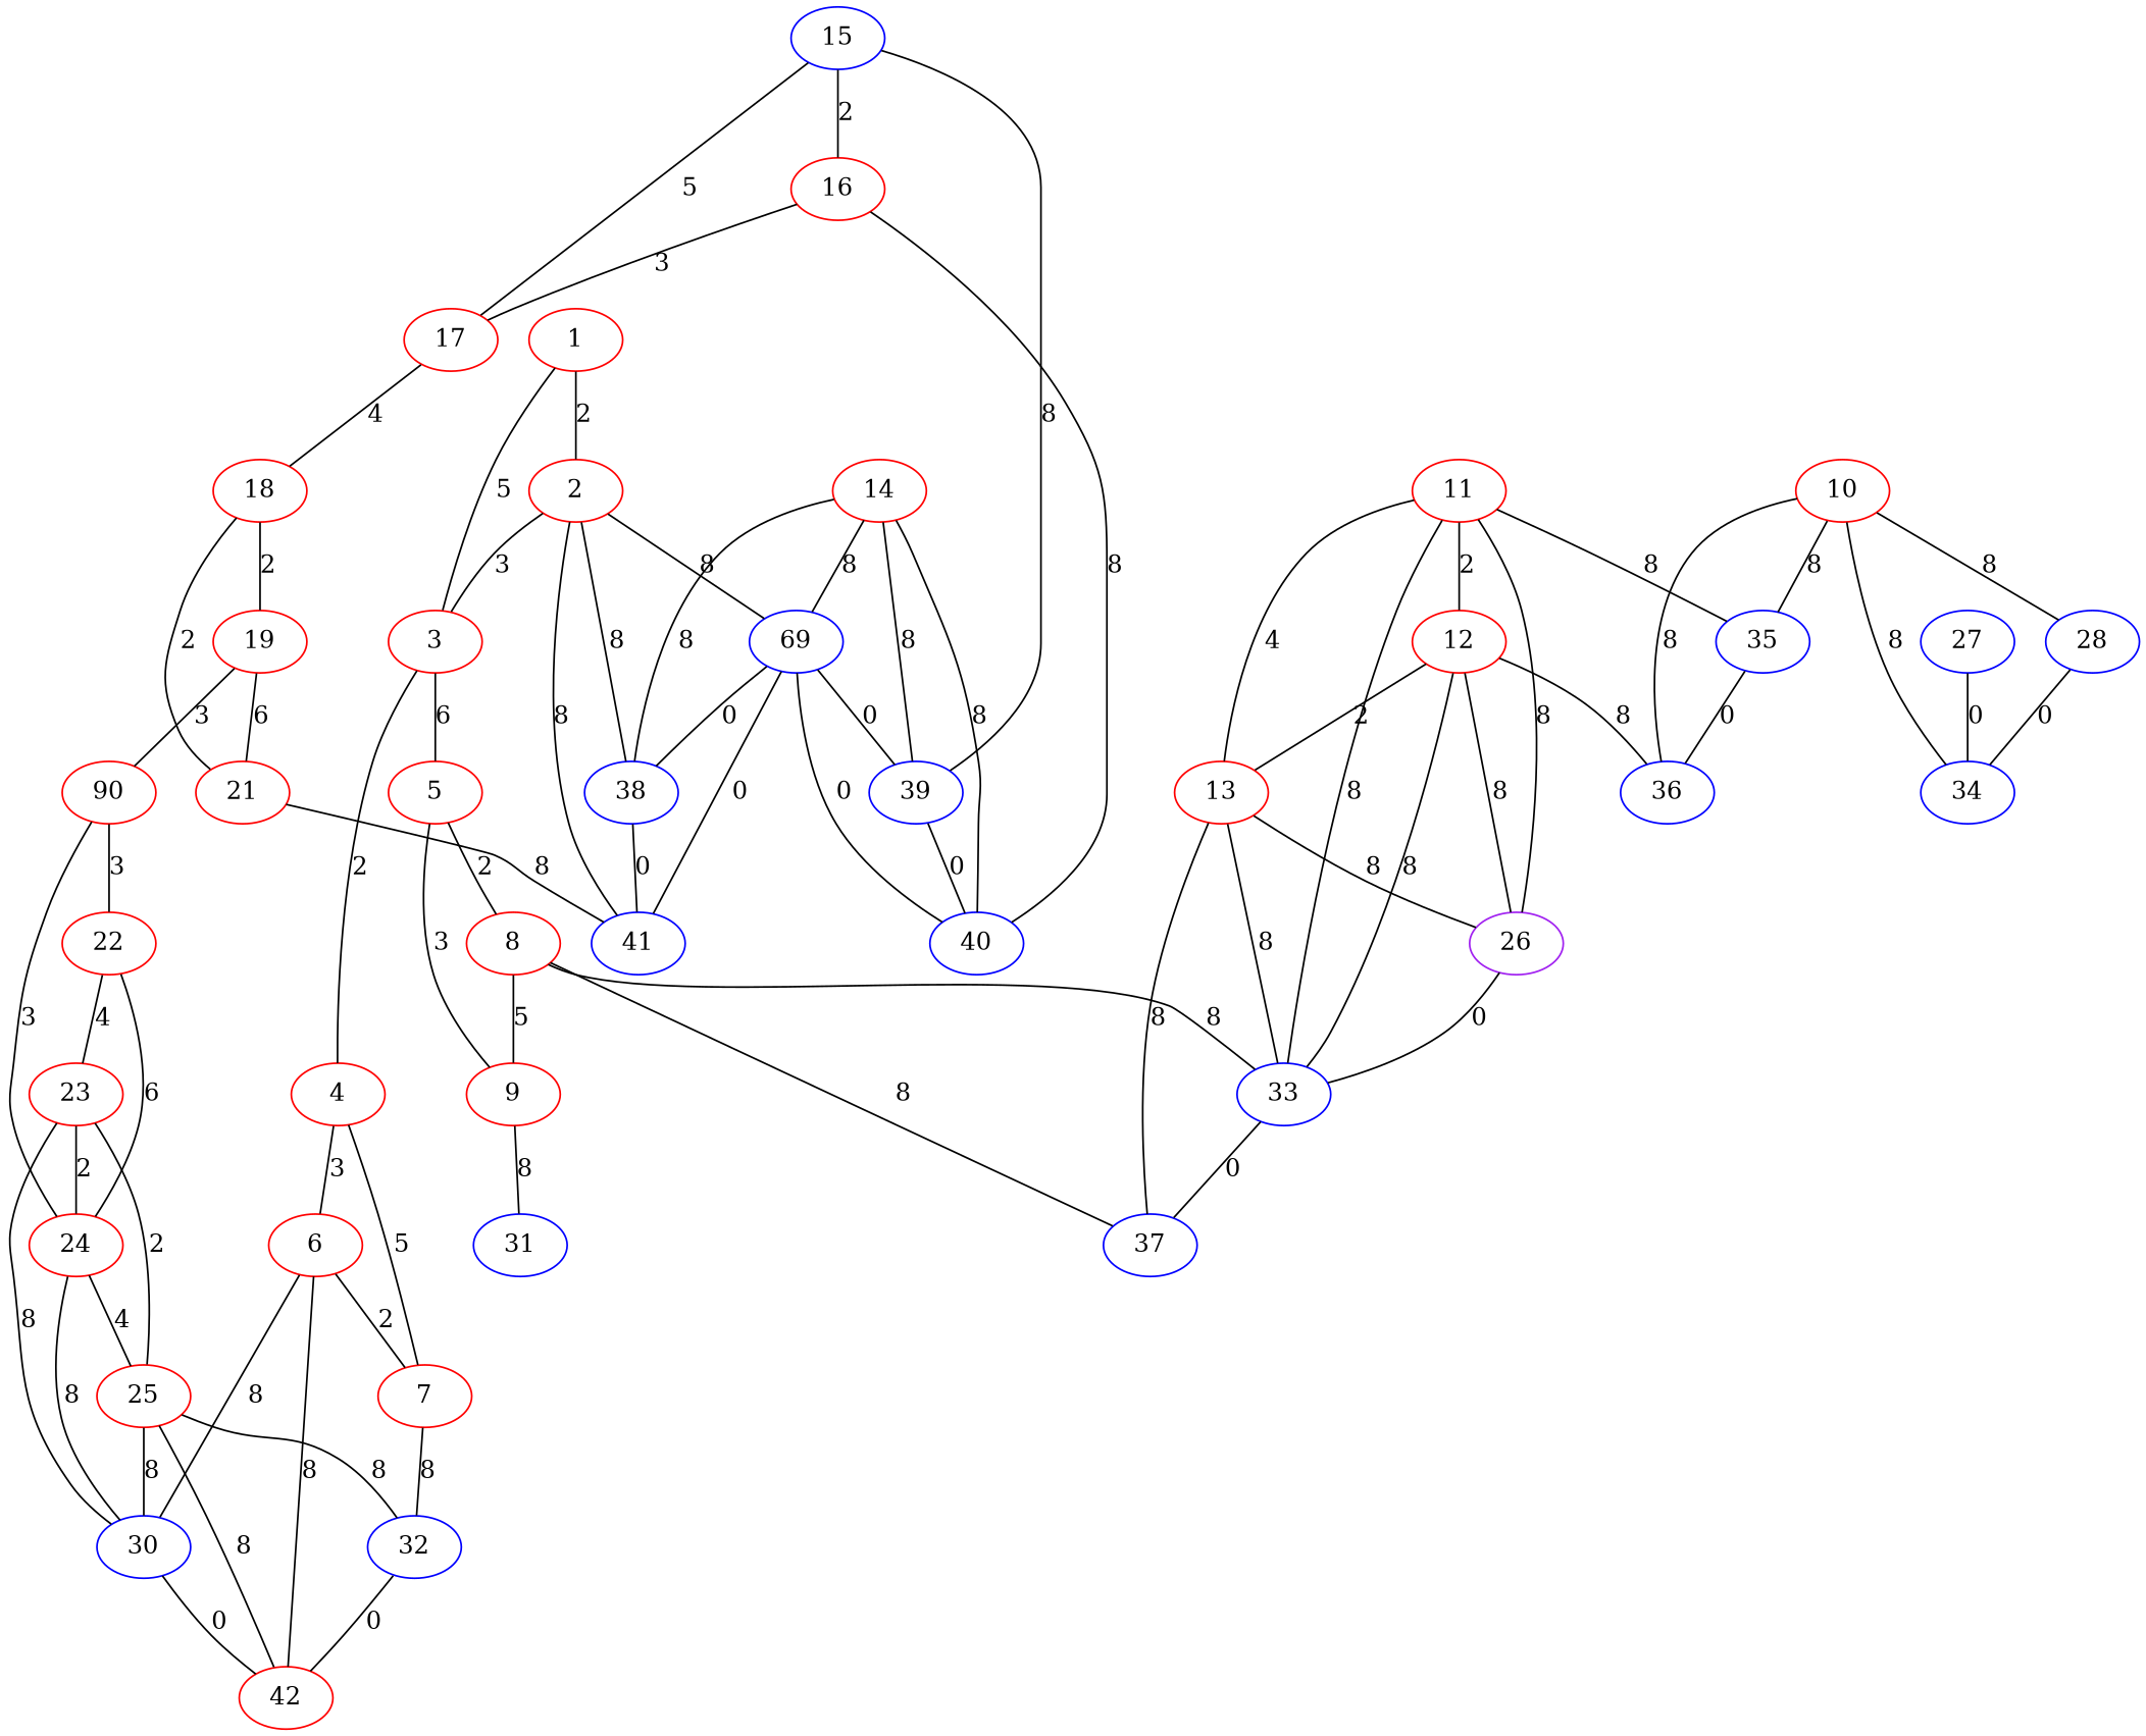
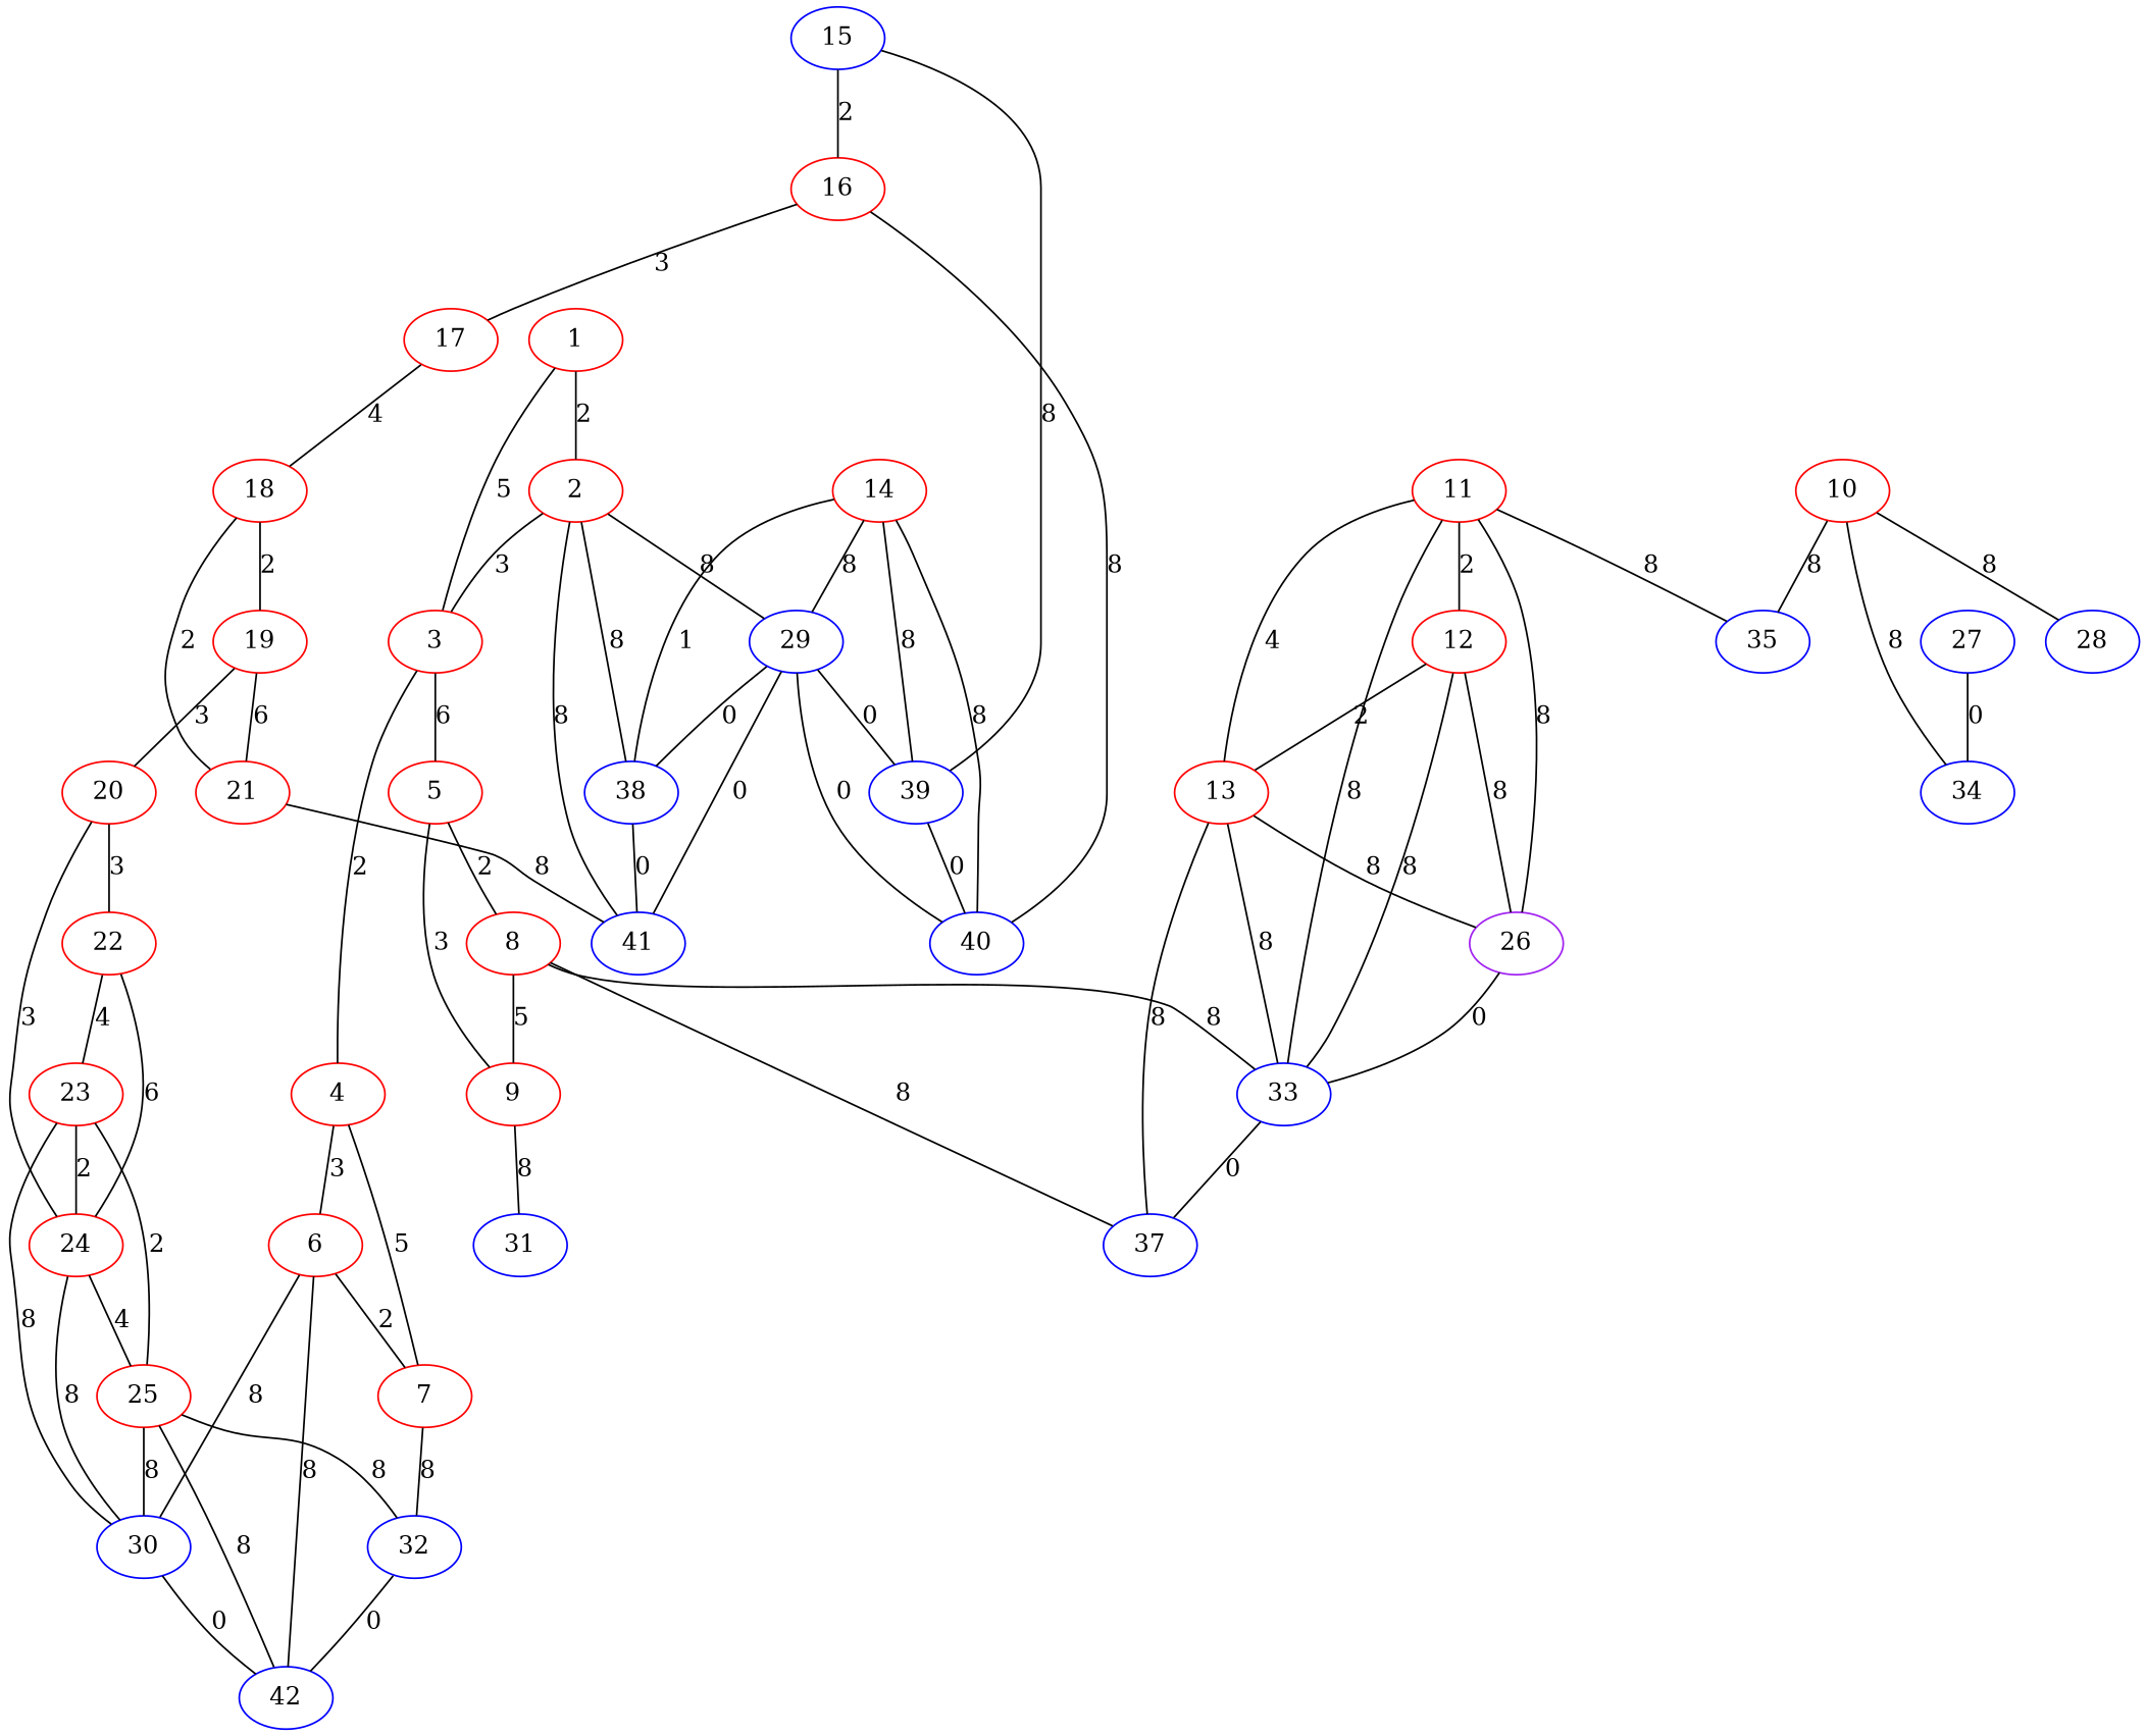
  graph {
    node [color=red weight=1]
    1
    2
    3
    28 [color=blue weight=3]
    34 [color=blue weight=3]
-   29 [color=blue weight=3 label=69]
+   29 [color=blue weight=3]
    38 [color=blue weight=3]
    41 [color=blue weight=3]
    4
    5
    39 [color=blue weight=3]
    40 [color=blue weight=3]
    6
    7
    8
    9
    30 [color=blue weight=3]
-   42 [weight=3]
+   42 [color=blue weight=3]
    32 [color=blue weight=3]
    33 [color=blue weight=3]
    37 [color=blue weight=3]
    31 [color=blue weight=3]
    10
    35 [color=blue weight=3]
-   36 [color=blue weight=3]
    11
    12
    13
    26 [color=purple weight=4]
    14
    15 [color=blue]
    16
    17
    18
    19
    21
-   20 [label=90]
+   20
    22
    24
    23
    25
    27 [color=blue weight=3]
    1 -- 2 [label=2]
    1 -- 3 [label=5]
    2 -- 3 [label=3]
    2 -- 29 [label=8]
    2 -- 38 [label=8]
    2 -- 41 [label=8]
    3 -- 4 [label=2]
    3 -- 5 [label=6]
-   28 -- 34 [label=0]
    29 -- 38 [label=0]
    29 -- 41 [label=0]
    29 -- 39 [label=0]
    29 -- 40 [label=0]
    38 -- 41 [label=0]
    4 -- 6 [label=3]
    4 -- 7 [label=5]
    5 -- 8 [label=2]
    5 -- 9 [label=3]
    39 -- 40 [label=0]
    6 -- 7 [label=2]
    6 -- 30 [label=8]
    6 -- 42 [label=8]
    7 -- 32 [label=8]
    8 -- 9 [label=5]
    8 -- 33 [label=8]
    8 -- 37 [label=8]
    9 -- 31 [label=8]
    30 -- 42 [label=0]
    32 -- 42 [label=0]
    33 -- 37 [label=0]
    10 -- 28 [label=8]
    10 -- 34 [label=8]
    10 -- 35 [label=8]
-   10 -- 36 [label=8]
-   35 -- 36 [label=0]
    11 -- 33 [label=8]
    11 -- 35 [label=8]
    11 -- 12 [label=2]
    11 -- 13 [label=4]
    11 -- 26 [label=8]
    12 -- 33 [label=8]
-   12 -- 36 [label=8]
    12 -- 13 [label=2]
    12 -- 26 [label=8]
    13 -- 33 [label=8]
    13 -- 37 [label=8]
    13 -- 26 [label=8]
    26 -- 33 [label=0]
    14 -- 29 [label=8]
-   14 -- 38 [label=8]
+   14 -- 38 [label=1]
    14 -- 39 [label=8]
    14 -- 40 [label=8]
    15 -- 39 [label=8]
    15 -- 16 [label=2]
-   15 -- 17 [label=5]
    16 -- 40 [label=8]
    16 -- 17 [label=3]
    17 -- 18 [label=4]
    18 -- 19 [label=2]
    18 -- 21 [label=2]
    19 -- 21 [label=6]
    19 -- 20 [label=3]
    21 -- 41 [label=8]
    20 -- 22 [label=3]
    20 -- 24 [label=3]
    22 -- 24 [label=6]
    22 -- 23 [label=4]
    24 -- 30 [label=8]
    24 -- 25 [label=4]
    23 -- 30 [label=8]
    23 -- 24 [label=2]
    23 -- 25 [label=2]
    25 -- 30 [label=8]
    25 -- 42 [label=8]
    25 -- 32 [label=8]
    27 -- 34 [label=0]
  }
